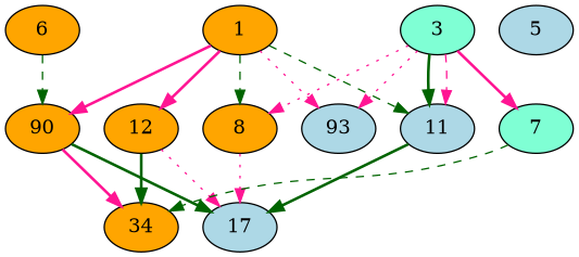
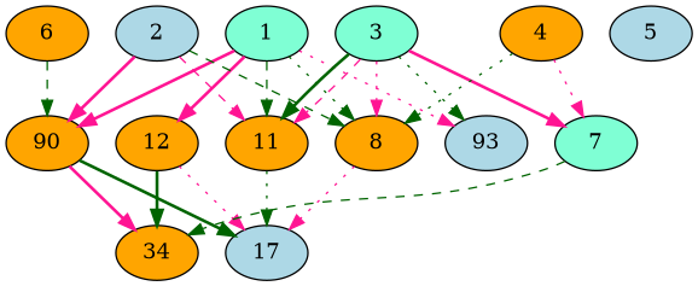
  digraph {
    node [alpha=0.02 fillcolor=orange style=filled]
    edge [color=deeppink style=dotted]
-   1 [alpha=0.17 expect_size=42844160]
+   1 [alpha=0.17 expect_size=42844160 fillcolor=aquamarine]
    8 [alpha=0.06 expect_size=16236544]
    n3 [expect_size=50671616 label=90]
-   11 [expect_size=10205184 fillcolor=lightblue]
+   11 [expect_size=10205184]
    12 [alpha=0.07 expect_size=49807360]
    n6 [alpha=0.06 expect_size=7017472 fillcolor=lightblue label=93]
    n7 [alpha=0.04 expect_size=45414400 fillcolor=lightblue label=17]
    n8 [alpha=0.17 expect_size=15703040 label=34]
+   2 [expect_size=45179904 fillcolor=lightblue]
    7 [alpha=0.08 expect_size=29290496 fillcolor=aquamarine]
    3 [alpha=0.04 expect_size=39142400 fillcolor=aquamarine]
+   4 [alpha=0.13 expect_size=15170560]
    5 [alpha=0.15 expect_size=40588288 fillcolor=lightblue]
    6 [alpha=0.13 expect_size=27220992]
-   1 -> 8 [color=darkgreen style=dashed]
+   1 -> 8 [color=darkgreen]
    1 -> n3 [style=bold]
    1 -> 11 [color=darkgreen style=dashed]
    1 -> 12 [style=bold]
    1 -> n6
    8 -> n7
    n3 -> n7 [color=darkgreen style=bold]
    n3 -> n8 [style=bold]
-   11 -> n7 [color=darkgreen style=bold]
+   11 -> n7 [color=darkgreen]
    12 -> n7
    12 -> n8 [color=darkgreen style=bold]
+   2 -> 8 [color=darkgreen style=dashed]
+   2 -> n3 [style=bold]
+   2 -> 11 [style=dashed]
    7 -> n8 [color=darkgreen style=dashed]
    3 -> 8
    3 -> 11 [color=darkgreen style=bold]
    3 -> 11 [style=dashed]
-   3 -> n6
+   3 -> n6 [color=darkgreen]
    3 -> 7 [style=bold]
+   4 -> 8 [color=darkgreen]
+   4 -> 7
    6 -> n3 [color=darkgreen style=dashed]
  }
